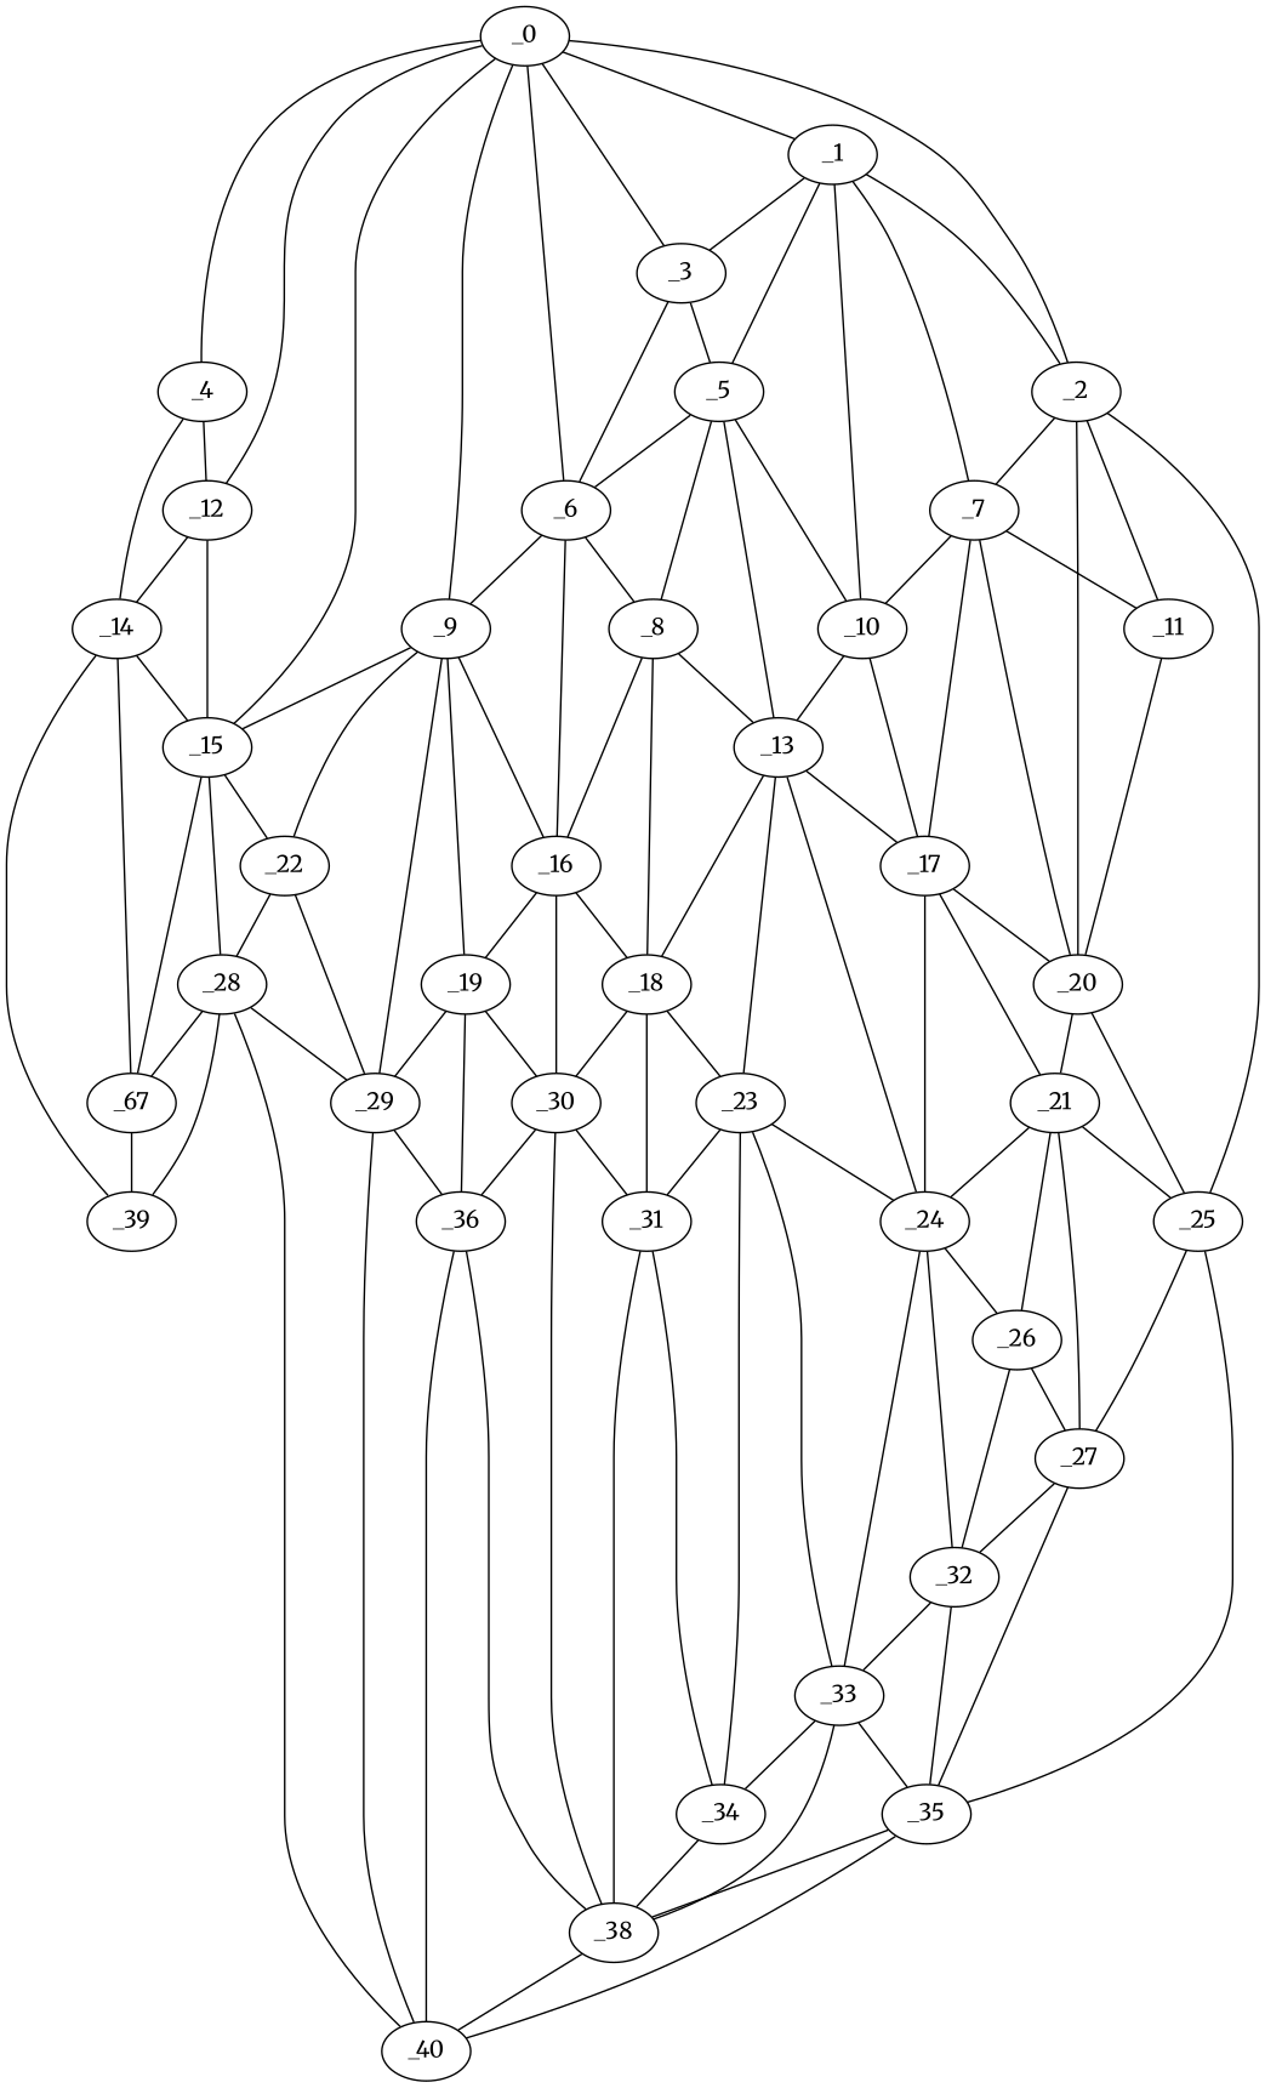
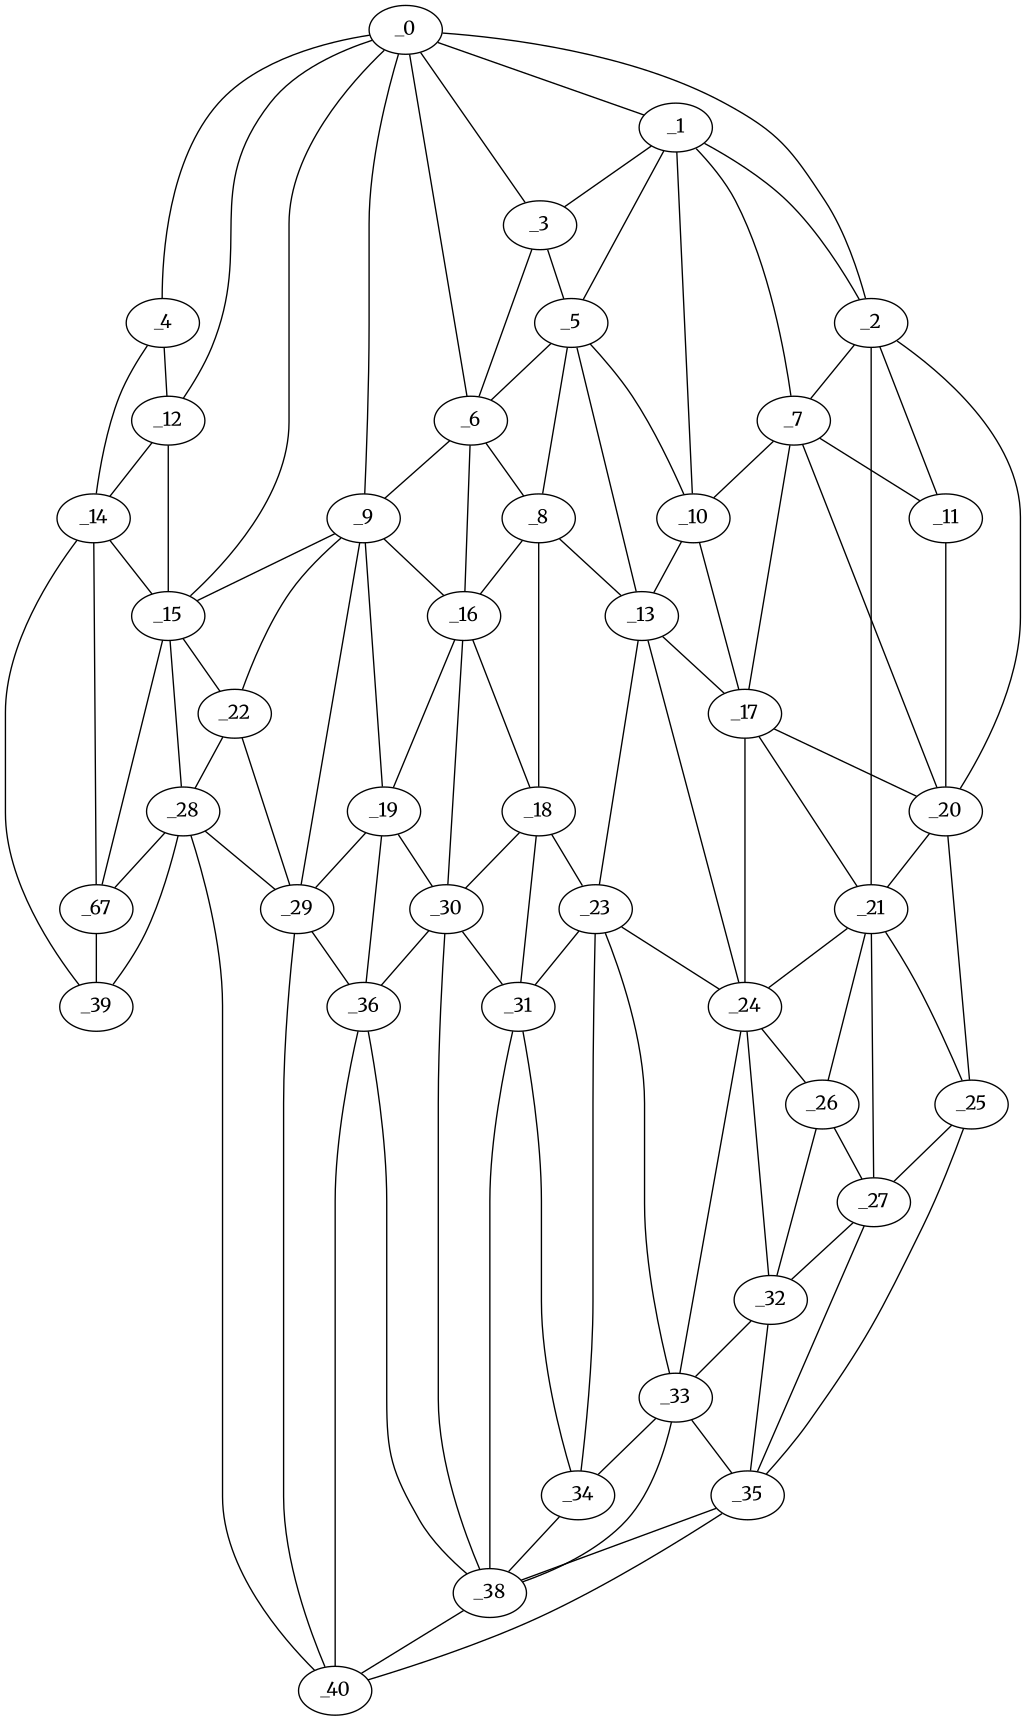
  graph {
    fontname=Merriweather
    node [fontname=Merriweather x=67 y=78]
    edge [fontname=Merriweather valence=2]
    _0 [x=38 y=8]
    _1 [x=42 y=93]
    _2 [x=43 y=121]
    _3 [x=46]
    _4 [x=48 y=3]
    _6 [x=57 y=58]
    _9 [x=61 y=52]
    _12 [x=62 y=14]
    _15 [y=22]
    _5 [x=55 y=79]
    _7 [x=58 y=98]
    _10 [x=61 y=89]
    _11 [x=61 y=105]
    _20 [x=71 y=103]
    _25 [x=75 y=101]
    _14 [y=4]
    _8 [x=60 y=77]
    _16 [y=61]
    _19 [x=70 y=56]
    _22 [x=73 y=29]
    _29 [x=78 y=43]
    n22 [label=_67 x=89 y=12]
    _28 [x=78 y=29]
    _13 [x=63 y=85]
    _17 [y=92]
    _21 [x=72 y=92]
    _27 [x=77 y=94]
    _35 [x=84 y=95]
    _39 [x=95 y=11]
    _18 [x=69 y=73]
    _30 [x=79 y=67]
    _36 [x=87 y=63]
    _40 [x=95 y=56]
    _23 [x=75]
    _24 [x=75 y=83]
    _26 [x=76 y=89]
    _32 [x=82 y=86]
    _38 [x=89 y=71]
    _31 [x=79 y=73]
    _33 [x=83 y=82]
    _34 [x=84 y=77]
    _0 -- _1
    _0 -- _2 [valence=1]
    _0 -- _3
    _0 -- _4 [valence=1]
    _0 -- _6
    _0 -- _9
    _0 -- _12 [valence=1]
    _0 -- _15
    _1 -- _2
    _1 -- _3
    _1 -- _5
    _1 -- _7
    _1 -- _10
    _2 -- _7
    _2 -- _11
    _2 -- _20
-   _2 -- _25 [valence=1]
+   _2 -- _21 [valence=1]
    _3 -- _6 [valence=1]
    _3 -- _5 [valence=1]
    _4 -- _12 [valence=1]
    _4 -- _14 [valence=1]
    _6 -- _9
    _6 -- _8 [valence=1]
    _6 -- _16
    _9 -- _15
    _9 -- _16
    _9 -- _19 [valence=1]
    _9 -- _22
    _9 -- _29
    _12 -- _15
    _12 -- _14
    _15 -- _22
    _15 -- n22 [valence=1]
    _15 -- _28
    _5 -- _6
    _5 -- _10
    _5 -- _8
    _5 -- _13 [valence=1]
    _7 -- _10
    _7 -- _11
    _7 -- _20
    _7 -- _17
    _10 -- _13
    _10 -- _17 [valence=1]
    _11 -- _20 [valence=1]
    _20 -- _25
    _20 -- _21
    _25 -- _27
    _25 -- _35 [valence=1]
    _14 -- _15
    _14 -- n22
    _14 -- _39 [valence=1]
    _8 -- _16
    _8 -- _13
    _8 -- _18
    _16 -- _19
    _16 -- _18
    _16 -- _30
    _19 -- _29 [valence=1]
    _19 -- _30
    _19 -- _36 [valence=1]
    _22 -- _29 [valence=1]
    _22 -- _28 [valence=1]
    _29 -- _36
    _29 -- _40
    n22 -- _39 [valence=1]
    _28 -- _29
    _28 -- n22
    _28 -- _39
    _28 -- _40 [valence=1]
    _13 -- _17
-   _13 -- _18 [valence=1]
    _13 -- _23
    _13 -- _24 [valence=1]
    _17 -- _20 [valence=1]
    _17 -- _21
    _17 -- _24
    _21 -- _25
    _21 -- _27
    _21 -- _24
    _21 -- _26
    _27 -- _35 [valence=1]
    _27 -- _32
    _35 -- _40 [valence=1]
    _35 -- _38 [valence=1]
    _18 -- _30
    _18 -- _23
    _18 -- _31 [valence=1]
    _30 -- _36 [valence=1]
    _30 -- _38
    _30 -- _31 [valence=1]
    _36 -- _40 [valence=1]
    _36 -- _38
    _23 -- _24
    _23 -- _31
    _23 -- _33
    _23 -- _34
    _24 -- _26
    _24 -- _32 [valence=1]
    _24 -- _33 [valence=1]
    _26 -- _27
    _26 -- _32
    _32 -- _35
    _32 -- _33
    _38 -- _40 [valence=1]
    _31 -- _38 [valence=1]
    _31 -- _34
    _33 -- _35 [valence=1]
    _33 -- _38
    _33 -- _34
    _34 -- _38
  }
